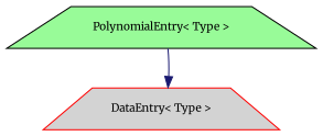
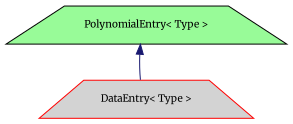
  digraph {
    fontname=Merriweather
    node [fontname=Merriweather fontsize=10 shape=trapezium style=filled]
    n1 [color=black fillcolor=palegreen fontcolor=black height=0.2 label="PolynomialEntry\< Type \>" width=0.4]
    n2 [color=red height=0.2 label="DataEntry\< Type \>" width=0.4 fillcolor=lightgrey]
-   n2 -> n1 [color=midnightblue dir=back fontname=Merriweather fontsize=10 labelfontname=FreeSans labelfontsize=10 style=solid]
+   n1 -> n2 [color=midnightblue dir=back fontname=Merriweather fontsize=10 labelfontname=FreeSans labelfontsize=10 style=solid]
  }
